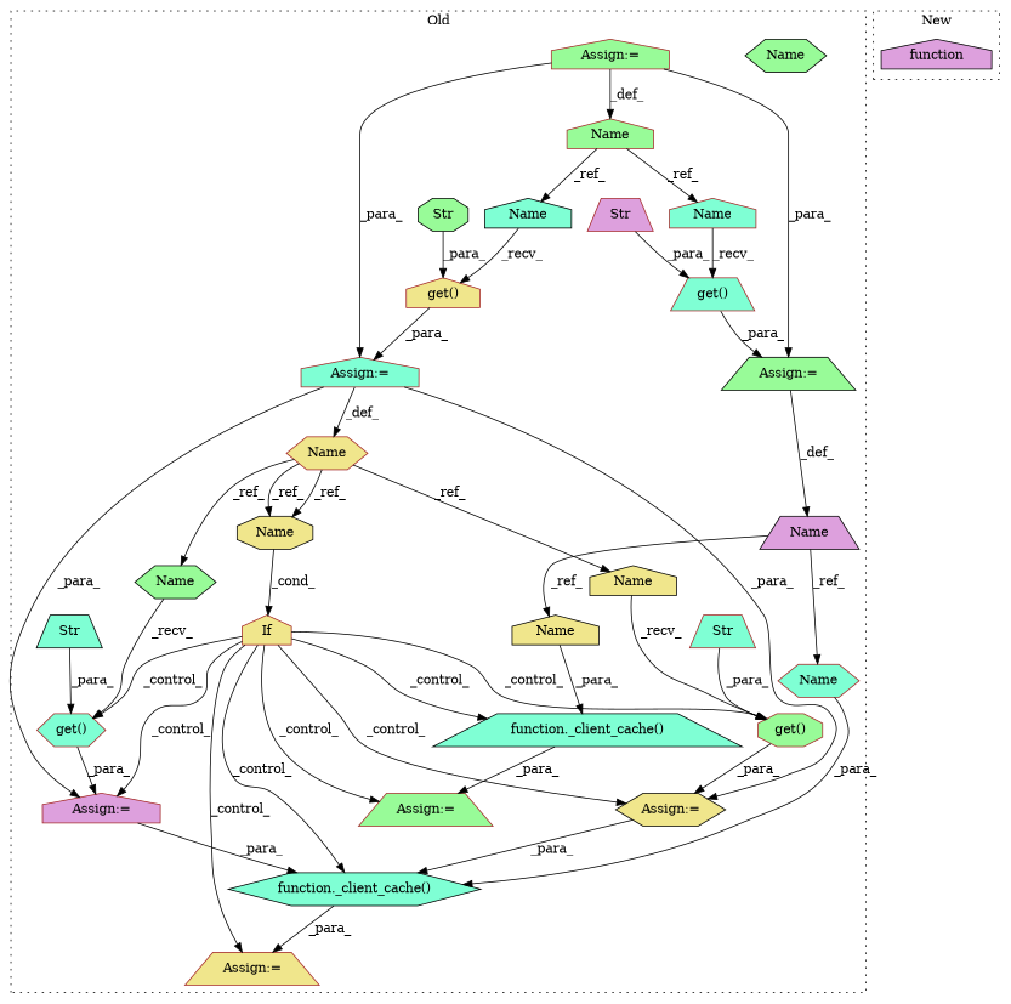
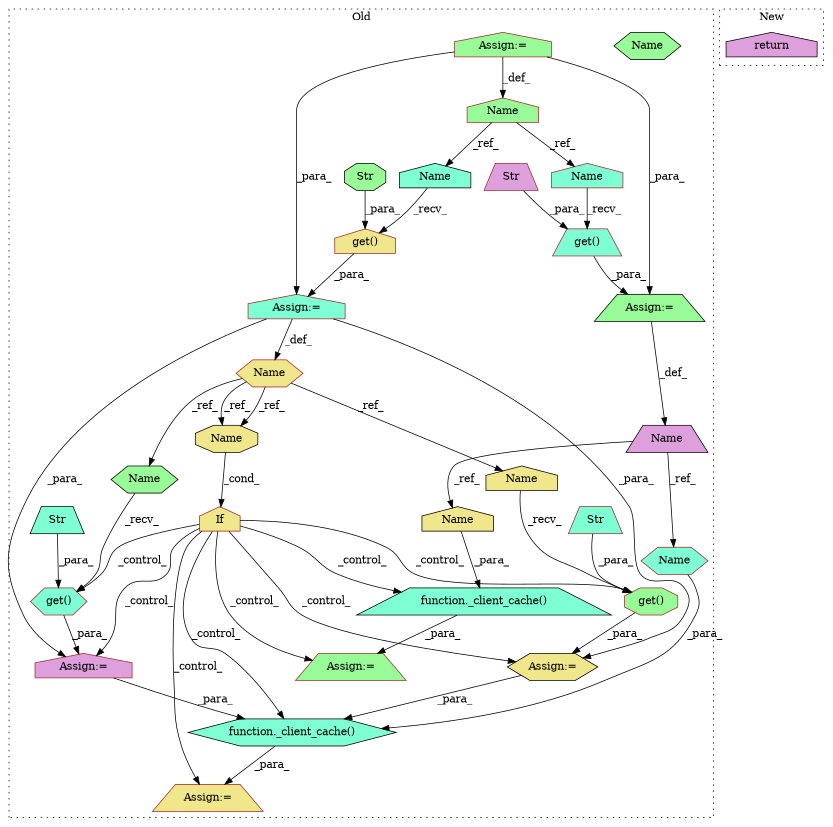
  digraph {
    node [a=87 l=3 s=5845 shape=house style=filled fillcolor=aquamarine color=brown]
    n1 [a=75 l="20,1" label="get()" s="5791,5836" fillcolor=khaki]
    n2 [a=66 l=25 label=Str s=5811 shape=octagon fillcolor=palegreen color=black]
    n3 [a=68 label="Assign:=" s=5788]
    n4 [a=96 label=If s=5842 fillcolor=khaki]
    n5 [a=68 label="Assign:=" s=6061 shape=trapezium fillcolor=palegreen]
    n6 [a=75 l="16,1" label="get()" s="5926,5966" shape=hexagon]
    n7 [a=66 l=24 label=Str s=5942 shape=trapezium color=black]
    n8 [l=15 label=Name s=5693 fillcolor=palegreen]
    n9 [a=75 l="20,1" label="get()" s="5743,5771" shape=trapezium]
    n10 [a=66 l=8 label=Str s=5763 shape=trapezium fillcolor=plum]
    n11 [l=11 label=Name s=5777 shape=hexagon fillcolor=khaki]
    n12 [l=11 label=Name shape=hexagon fillcolor=palegreen color=black]
    n13 [a=75 l="16,1" label="get()" s="5871,5911" shape=octagon fillcolor=palegreen]
    n14 [a=66 l=24 label=Str s=5887 shape=trapezium]
    n15 [a=68 label="Assign:=" s=5993 shape=trapezium fillcolor=khaki]
    n16 [a=68 label="Assign:=" s=5740 shape=trapezium fillcolor=palegreen color=black]
    n17 [a=68 label="Assign:=" s=5923 fillcolor=plum]
    n18 [a=75 l="14,1" label="function._client_cache()" s="6064,6084" shape=trapezium color=black]
    n19 [l=6 label=Name s=5734 shape=trapezium fillcolor=plum color=black]
    n20 [a=75 l="14,1" label="function._client_cache()" s="5996,6024" shape=hexagon color=black]
    n21 [a=68 label="Assign:=" s=5868 shape=hexagon fillcolor=khaki color=black]
    n22 [a=68 label="Assign:=" s=5708 fillcolor=palegreen]
    n23 [l=11 label=Name shape=octagon fillcolor=khaki color=black]
    n24 [l=11 label=Name s=5926 shape=hexagon fillcolor=palegreen color=black]
    n25 [l=11 label=Name s=5871 fillcolor=khaki color=black]
    n26 [l=6 label=Name s=6078 fillcolor=khaki color=black]
    n27 [l=6 label=Name s=6010 shape=hexagon]
    n28 [l=15 label=Name s=5743]
    n29 [l=15 label=Name s=5791 color=black]
-   n30 [a=93 l=7 label=function s=6193 fillcolor=plum color=black]
+   n30 [a=93 l=7 label=return s=6193 fillcolor=plum color=black]
    subgraph cluster_1 {
      label=Old
      style=dotted
      n1
      n2
      n3
      n4
      n5
      n6
      n7
      n8
      n9
      n10
      n11
      n12
      n13
      n14
      n15
      n16
      n17
      n18
      n19
      n20
      n21
      n22
      n23
      n24
      n25
      n26
      n27
      n28
      n29
    }
    subgraph cluster_2 {
      label=New
      style=dotted
      n30
    }
    n1 -> n3 [label=_para_]
    n2 -> n1 [label=_para_]
    n3 -> n11 [label=_def_]
    n3 -> n17 [label=_para_]
    n3 -> n21 [label=_para_]
    n4 -> n5 [label=_control_]
    n4 -> n6 [label=_control_]
    n4 -> n13 [label=_control_]
    n4 -> n15 [label=_control_]
    n4 -> n17 [label=_control_]
    n4 -> n18 [label=_control_]
    n4 -> n20 [label=_control_]
    n4 -> n21 [label=_control_]
    n6 -> n17 [label=_para_]
    n7 -> n6 [label=_para_]
    n8 -> n28 [label=_ref_]
    n8 -> n29 [label=_ref_]
    n9 -> n16 [label=_para_]
    n10 -> n9 [label=_para_]
    n11 -> n23 [label=_ref_]
    n11 -> n23 [label=_ref_]
    n11 -> n24 [label=_ref_]
    n11 -> n25 [label=_ref_]
    n13 -> n21 [label=_para_]
    n14 -> n13 [label=_para_]
    n16 -> n19 [label=_def_]
    n17 -> n20 [label=_para_]
    n18 -> n5 [label=_para_]
    n19 -> n26 [label=_ref_]
    n19 -> n27 [label=_ref_]
    n20 -> n15 [label=_para_]
    n21 -> n20 [label=_para_]
    n22 -> n3 [label=_para_]
    n22 -> n8 [label=_def_]
    n22 -> n16 [label=_para_]
    n23 -> n4 [label=_cond_]
    n24 -> n6 [label=_recv_]
    n25 -> n13 [label=_recv_]
    n26 -> n18 [label=_para_]
    n27 -> n20 [label=_para_]
    n28 -> n9 [label=_recv_]
    n29 -> n1 [label=_recv_]
  }
